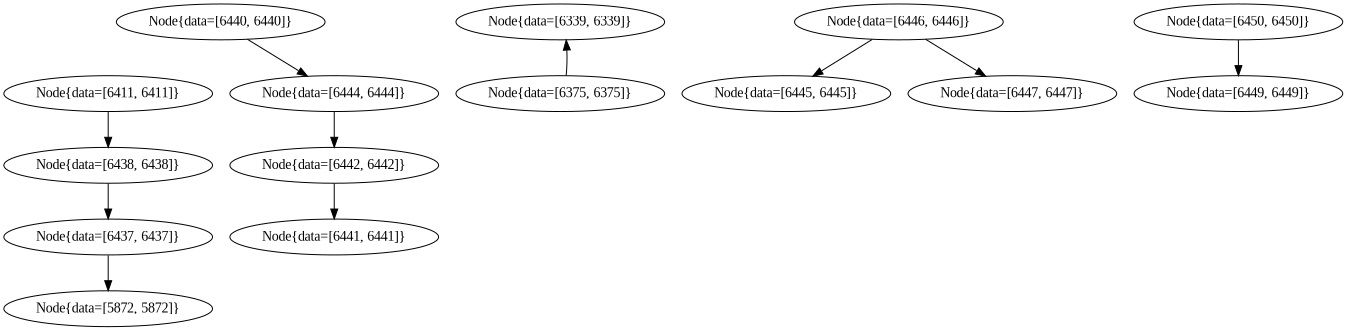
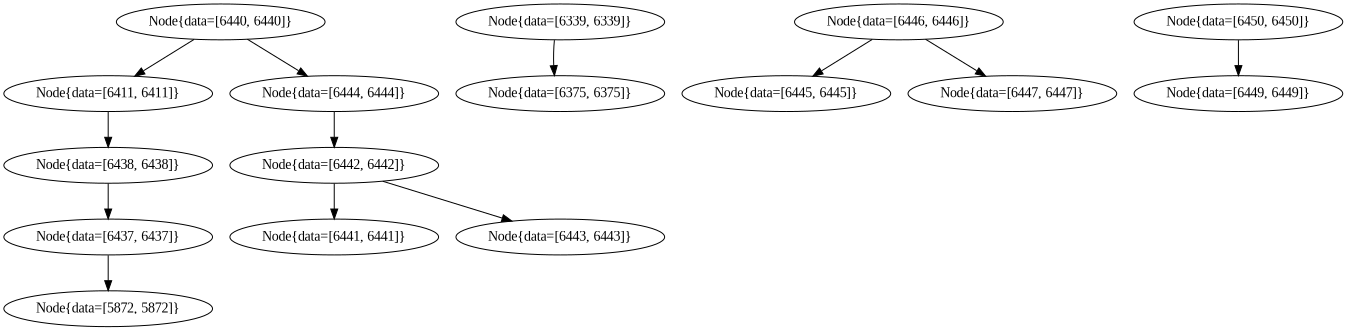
  digraph {
    fontname="Liberation Serif"
    node [fontname="Liberation Serif"]
    edge [fontname="Liberation Serif"]
    n1 [label="Node{data=[6440, 6440]}"]
    n2 [label="Node{data=[6411, 6411]}"]
    n3 [label="Node{data=[6444, 6444]}"]
    n4 [label="Node{data=[6438, 6438]}"]
    n5 [label="Node{data=[6442, 6442]}"]
    n6 [label="Node{data=[6339, 6339]}"]
    n7 [label="Node{data=[6375, 6375]}"]
    n8 [label="Node{data=[6437, 6437]}"]
    n9 [label="Node{data=[5872, 5872]}"]
    n10 [label="Node{data=[6441, 6441]}"]
+   n11 [label="Node{data=[6443, 6443]}"]
    n12 [label="Node{data=[6446, 6446]}"]
    n13 [label="Node{data=[6445, 6445]}"]
    n14 [label="Node{data=[6447, 6447]}"]
    n15 [label="Node{data=[6450, 6450]}"]
    n16 [label="Node{data=[6449, 6449]}"]
+   n1 -> n2
    n1 -> n3
    n2 -> n4
    n3 -> n5
    n4 -> n8
    n5 -> n10
-   n7 -> n6
+   n5 -> n11
+   n6 -> n7
    n8 -> n9
    n12 -> n13
    n12 -> n14
    n15 -> n16
  }
